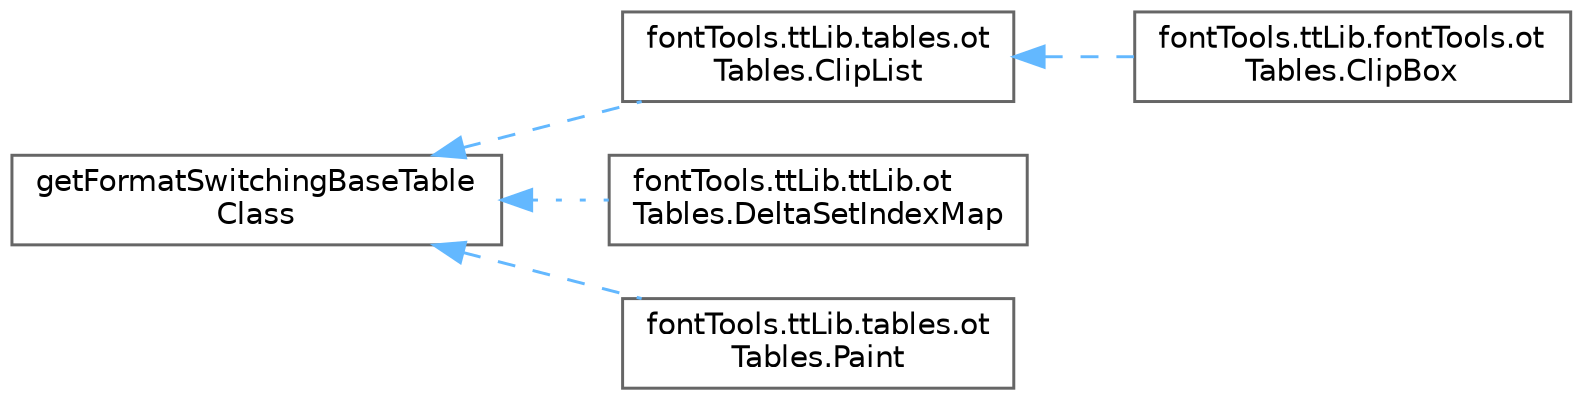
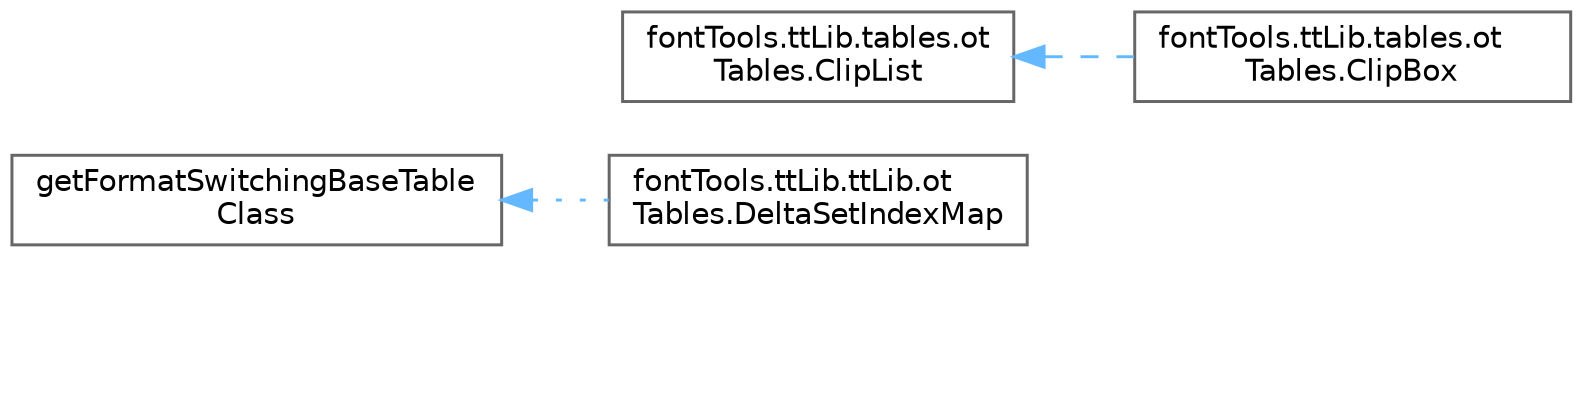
  digraph {
    rankdir=LR
    node [color=grey40 fillcolor=white fontname=Helvetica fontsize=10 shape=box style=filled]
    edge [color=steelblue1 dir=back fontname=Helvetica fontsize=10 labelfontname=Helvetica labelfontsize=10 style=dashed]
    n1 [height=0.2 label="getFormatSwitchingBaseTable\lClass" width=0.4]
    n2 [height=0.2 label="fontTools.ttLib.tables.ot\lTables.ClipList" width=0.4]
    n3 [height=0.2 label="fontTools.ttLib.ttLib.ot\lTables.DeltaSetIndexMap" width=0.4]
-   n4 [height=0.2 label="fontTools.ttLib.tables.ot\lTables.Paint" width=0.4]
-   n5 [height=0.2 label="fontTools.ttLib.fontTools.ot\lTables.ClipBox" width=0.4]
-   n1 -> n2
+   n5 [height=0.2 label="fontTools.ttLib.tables.ot\lTables.ClipBox" width=0.4]
    n1 -> n3 [style=dotted]
-   n1 -> n4
    n2 -> n5
  }
